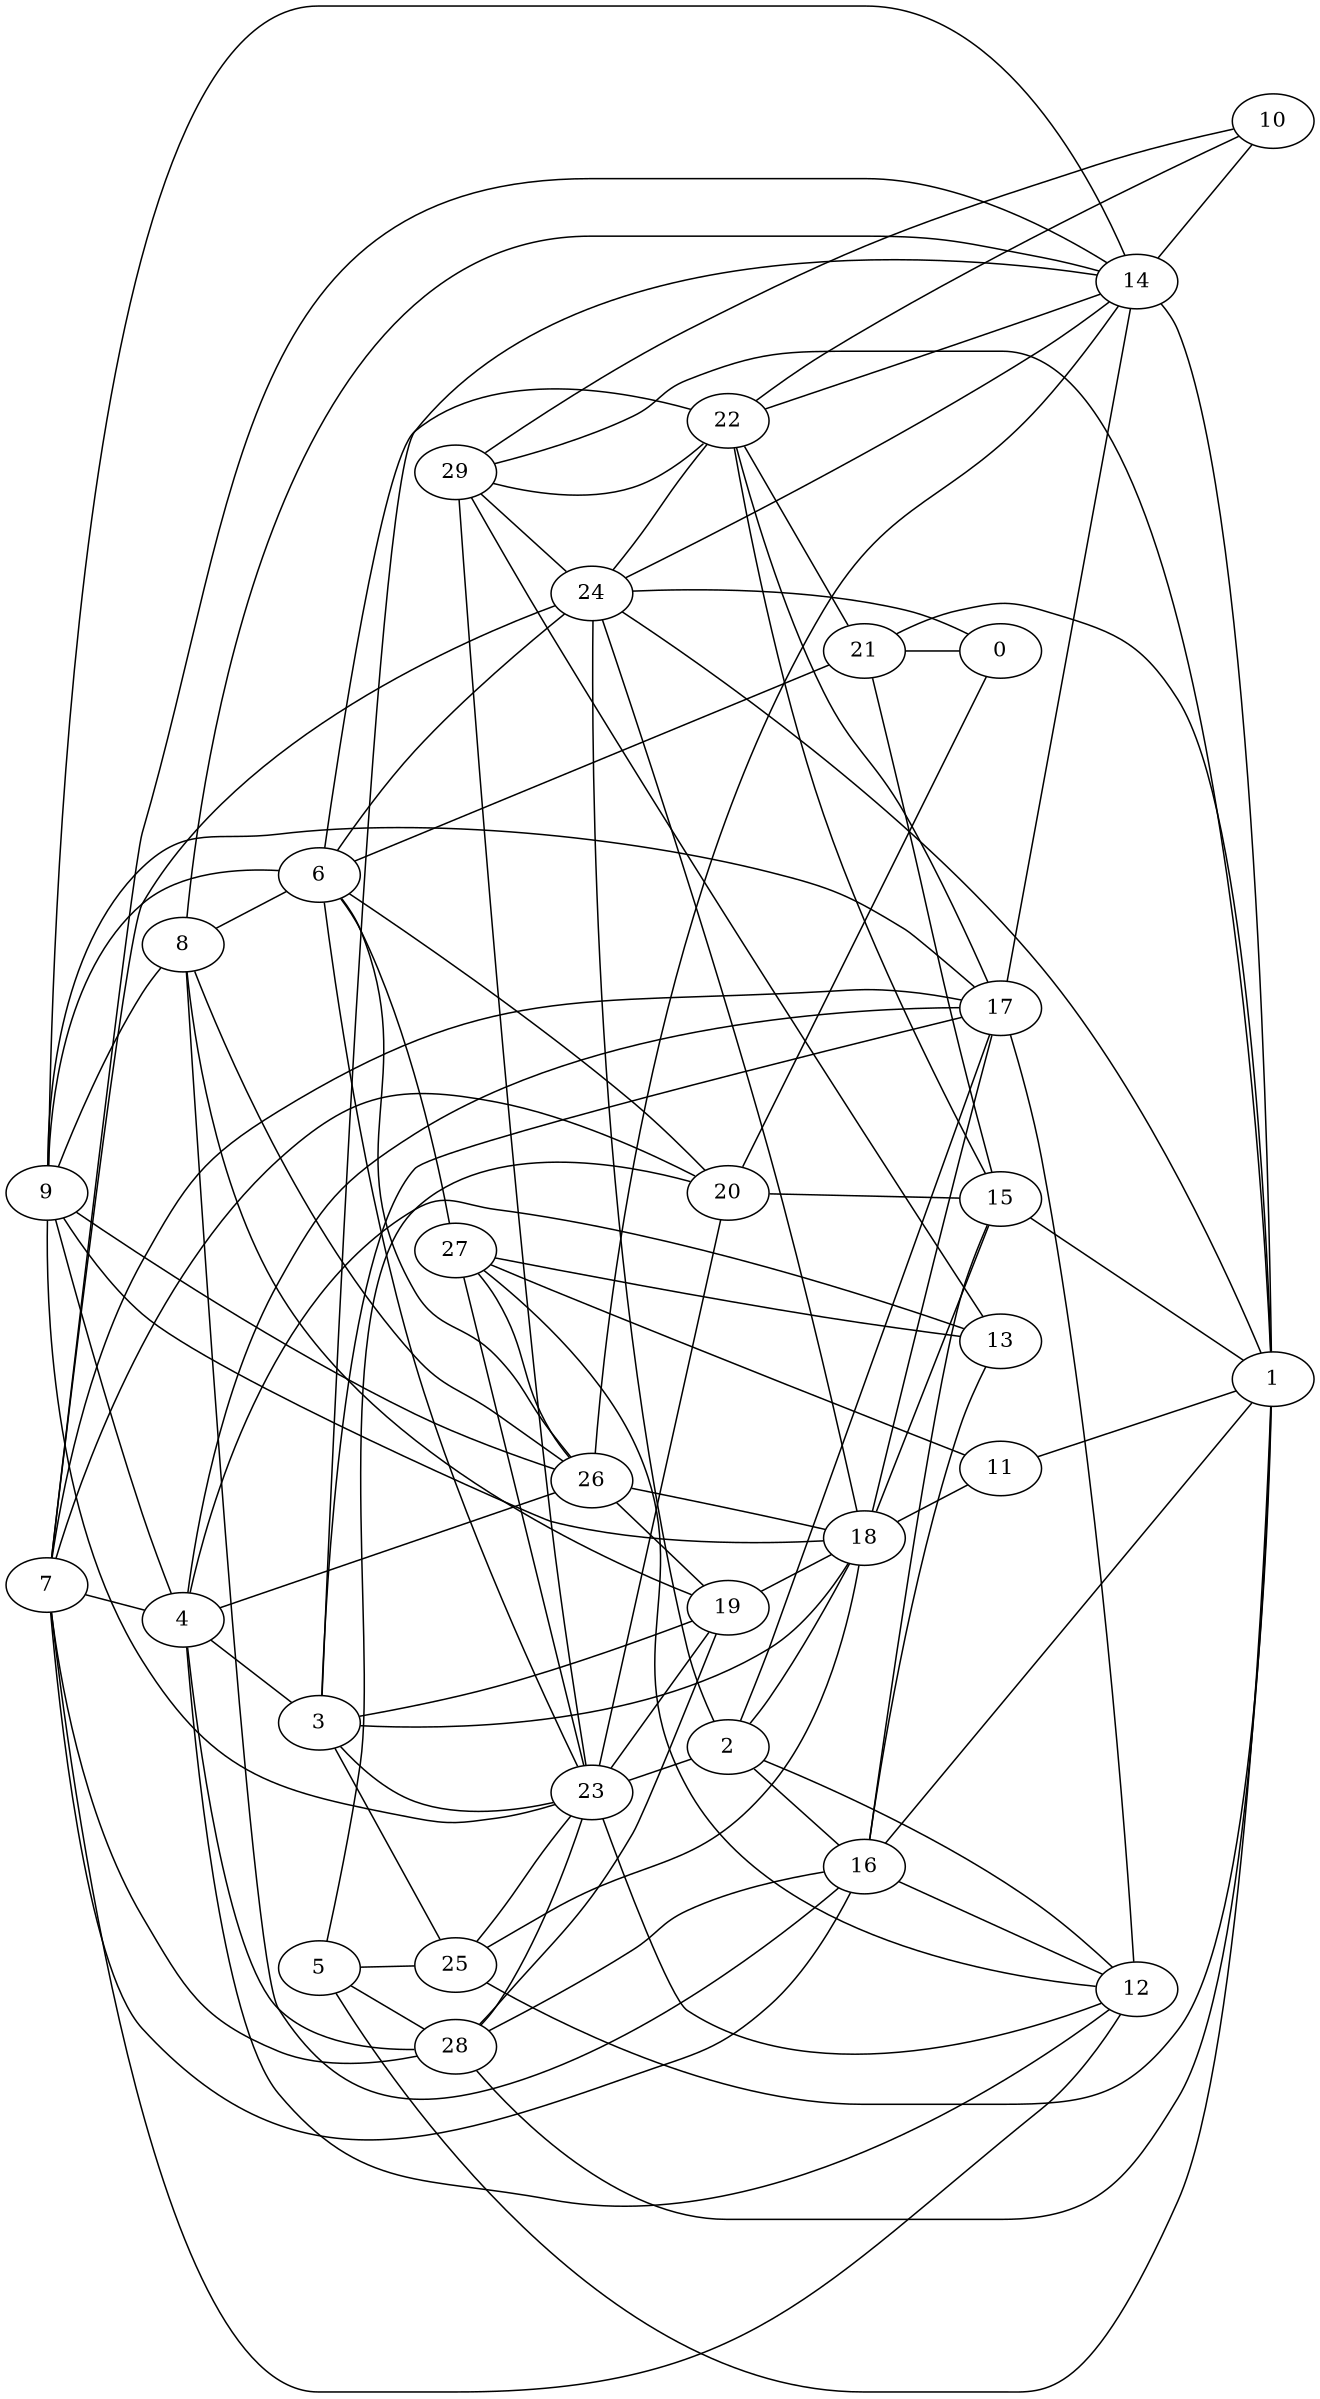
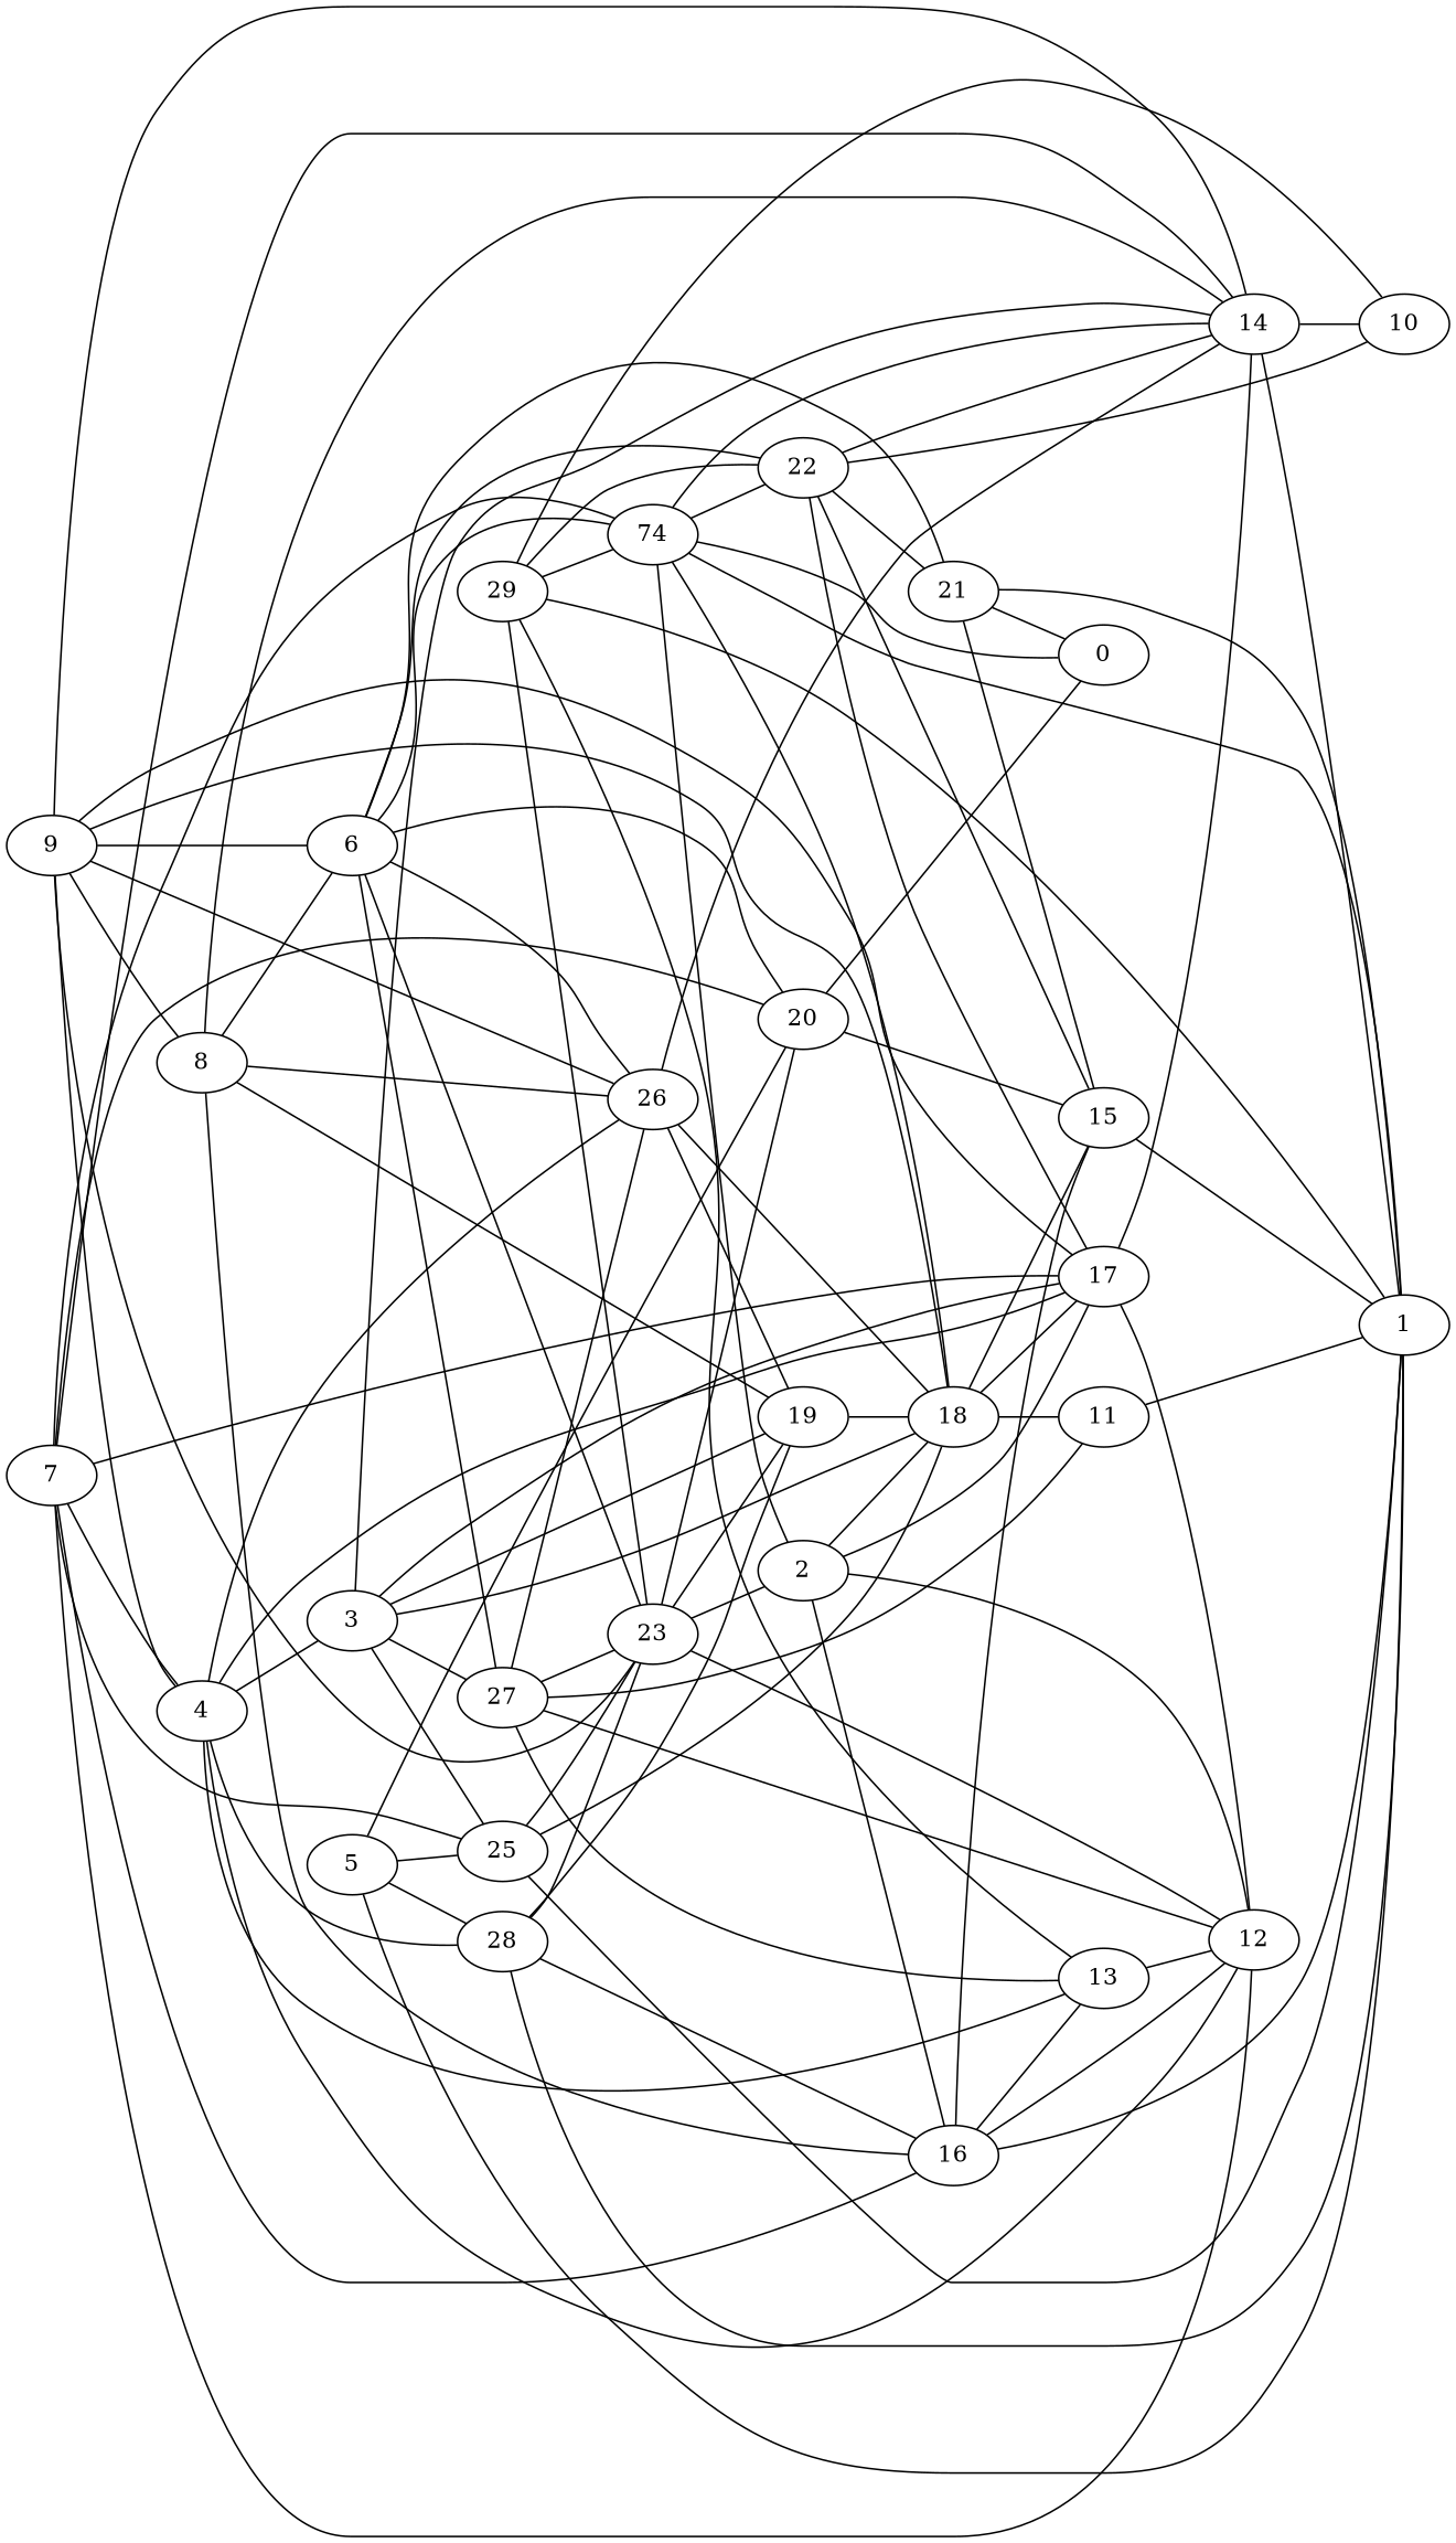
  digraph {
    rankdir=LR
    edge [color=black dir=none]
    26
    19
    14
    18
    10
    1
    15
    11
    17
    29
    13
    22
    23
-   24
+   24 [label=74]
    12
    21
    20
    2
    0
    27
    16
    9
    8
    4
    6
    28
    3
    7
    25
    5
    subgraph sub_1 {
      26
      19
      14
      18
      10
      1
      15
      11
      17
      29
      13
      22
      23
      24
      12
      21
      20
      2
      0
      27
      16
      9
      8
      4
      6
      28
      3
      7
      25
      5
    }
    26 -> 19
    26 -> 14
    26 -> 18
    19 -> 18
    14 -> 10
    14 -> 1
    18 -> 15
    18 -> 11
    18 -> 17
    15 -> 1
    11 -> 1
    17 -> 14
    17 -> 12
    29 -> 10
    29 -> 1
    29 -> 13
    29 -> 22
    29 -> 23
    29 -> 24
+   13 -> 12
    22 -> 14
    22 -> 10
    22 -> 15
    22 -> 17
    22 -> 21
    23 -> 19
    23 -> 12
    23 -> 20
    23 -> 2
    24 -> 14
    24 -> 18
    24 -> 1
    24 -> 22
    24 -> 2
    24 -> 0
    21 -> 1
    21 -> 15
    21 -> 0
    20 -> 15
    20 -> 0
    2 -> 18
    2 -> 17
    2 -> 12
    2 -> 16
    27 -> 26
    27 -> 11
    27 -> 13
    27 -> 23
    27 -> 12
    16 -> 1
    16 -> 15
    16 -> 13
    16 -> 12
    9 -> 26
    9 -> 14
    9 -> 18
    9 -> 17
    9 -> 23
    9 -> 8
    9 -> 4
    9 -> 6
    8 -> 26
    8 -> 19
    8 -> 14
    8 -> 16
    8 -> 6
    4 -> 26
    4 -> 17
    4 -> 13
    4 -> 12
    4 -> 28
    4 -> 3
    6 -> 26
    6 -> 22
    6 -> 23
    6 -> 24
    6 -> 21
    6 -> 20
    6 -> 27
    28 -> 19
    28 -> 1
    28 -> 23
    28 -> 16
    3 -> 19
    3 -> 14
    3 -> 18
    3 -> 17
-   3 -> 23
+   3 -> 27
    3 -> 25
    7 -> 14
    7 -> 17
    7 -> 24
    7 -> 12
    7 -> 20
    7 -> 16
    7 -> 4
-   7 -> 28
+   7 -> 25
    25 -> 18
    25 -> 1
    25 -> 23
    5 -> 1
    5 -> 20
    5 -> 28
    5 -> 25
  }
